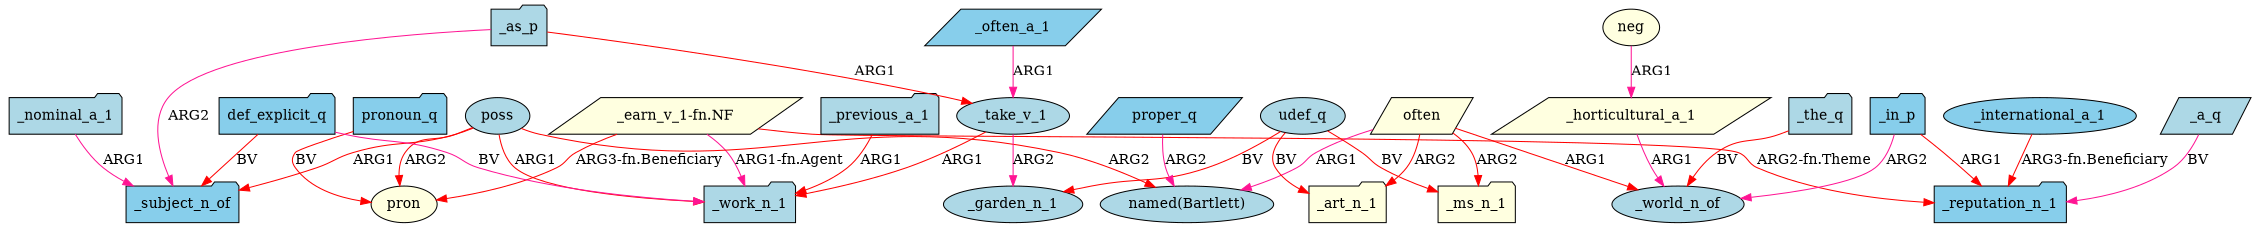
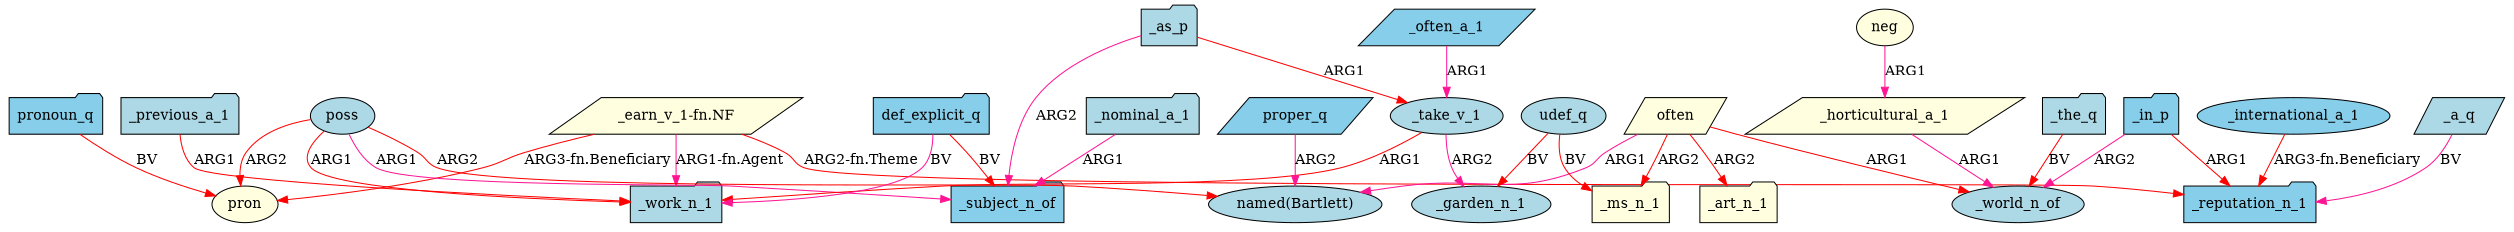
  digraph {
    node [fillcolor=lightblue shape=folder style=filled]
    edge [color=red]
    "_earn_v_1-fn.NF" [fillcolor=lightyellow shape=parallelogram]
    _work_n_1
    _reputation_n_1 [fillcolor=skyblue]
    pron [fillcolor=lightyellow shape=ellipse]
    neg [fillcolor=lightyellow shape=ellipse]
    _horticultural_a_1 [fillcolor=lightyellow shape=parallelogram]
    _world_n_of [shape=ellipse]
    _in_p [fillcolor=skyblue]
    _international_a_1 [fillcolor=skyblue shape=ellipse]
    poss [shape=ellipse]
    _subject_n_of [fillcolor=skyblue]
    "named(Bartlett)" [shape=ellipse]
    _previous_a_1
    n14 [fillcolor=lightyellow label=often shape=parallelogram]
    _art_n_1 [fillcolor=lightyellow]
    _ms_n_1 [fillcolor=lightyellow]
    udef_q [shape=ellipse]
    _garden_n_1 [shape=ellipse]
    _take_v_1 [shape=ellipse]
    _nominal_a_1
    _a_q [shape=parallelogram]
    pronoun_q [fillcolor=skyblue]
    proper_q [fillcolor=skyblue shape=parallelogram]
    def_explicit_q [fillcolor=skyblue]
    _as_p
    _often_a_1 [fillcolor=skyblue shape=parallelogram]
    _the_q
    "_earn_v_1-fn.NF" -> _work_n_1 [color=deeppink label="ARG1-fn.Agent"]
    "_earn_v_1-fn.NF" -> _reputation_n_1 [label="ARG2-fn.Theme"]
    "_earn_v_1-fn.NF" -> pron [label="ARG3-fn.Beneficiary"]
    neg -> _horticultural_a_1 [color=deeppink label=ARG1]
    _horticultural_a_1 -> _world_n_of [color=deeppink label=ARG1]
    _in_p -> _reputation_n_1 [label=ARG1]
    _in_p -> _world_n_of [color=deeppink label=ARG2]
    _international_a_1 -> _reputation_n_1 [label="ARG3-fn.Beneficiary"]
    poss -> _work_n_1 [label=ARG1]
    poss -> pron [label=ARG2]
-   poss -> _subject_n_of [label=ARG1]
+   poss -> _subject_n_of [color=deeppink label=ARG1]
    poss -> "named(Bartlett)" [label=ARG2]
    _previous_a_1 -> _work_n_1 [label=ARG1]
    n14 -> _world_n_of [label=ARG1]
    n14 -> "named(Bartlett)" [color=deeppink label=ARG1]
    n14 -> _art_n_1 [label=ARG2]
    n14 -> _ms_n_1 [label=ARG2]
-   udef_q -> _art_n_1 [label=BV]
    udef_q -> _ms_n_1 [label=BV]
    udef_q -> _garden_n_1 [label=BV]
    _take_v_1 -> _work_n_1 [label=ARG1]
    _take_v_1 -> _garden_n_1 [color=deeppink label=ARG2]
    _nominal_a_1 -> _subject_n_of [color=deeppink label=ARG1]
    _a_q -> _reputation_n_1 [color=deeppink label=BV]
    pronoun_q -> pron [label=BV]
    proper_q -> "named(Bartlett)" [color=deeppink label=ARG2]
    def_explicit_q -> _work_n_1 [color=deeppink label=BV]
    def_explicit_q -> _subject_n_of [label=BV]
    _as_p -> _subject_n_of [color=deeppink label=ARG2]
    _as_p -> _take_v_1 [label=ARG1]
    _often_a_1 -> _take_v_1 [color=deeppink label=ARG1]
    _the_q -> _world_n_of [label=BV]
  }
